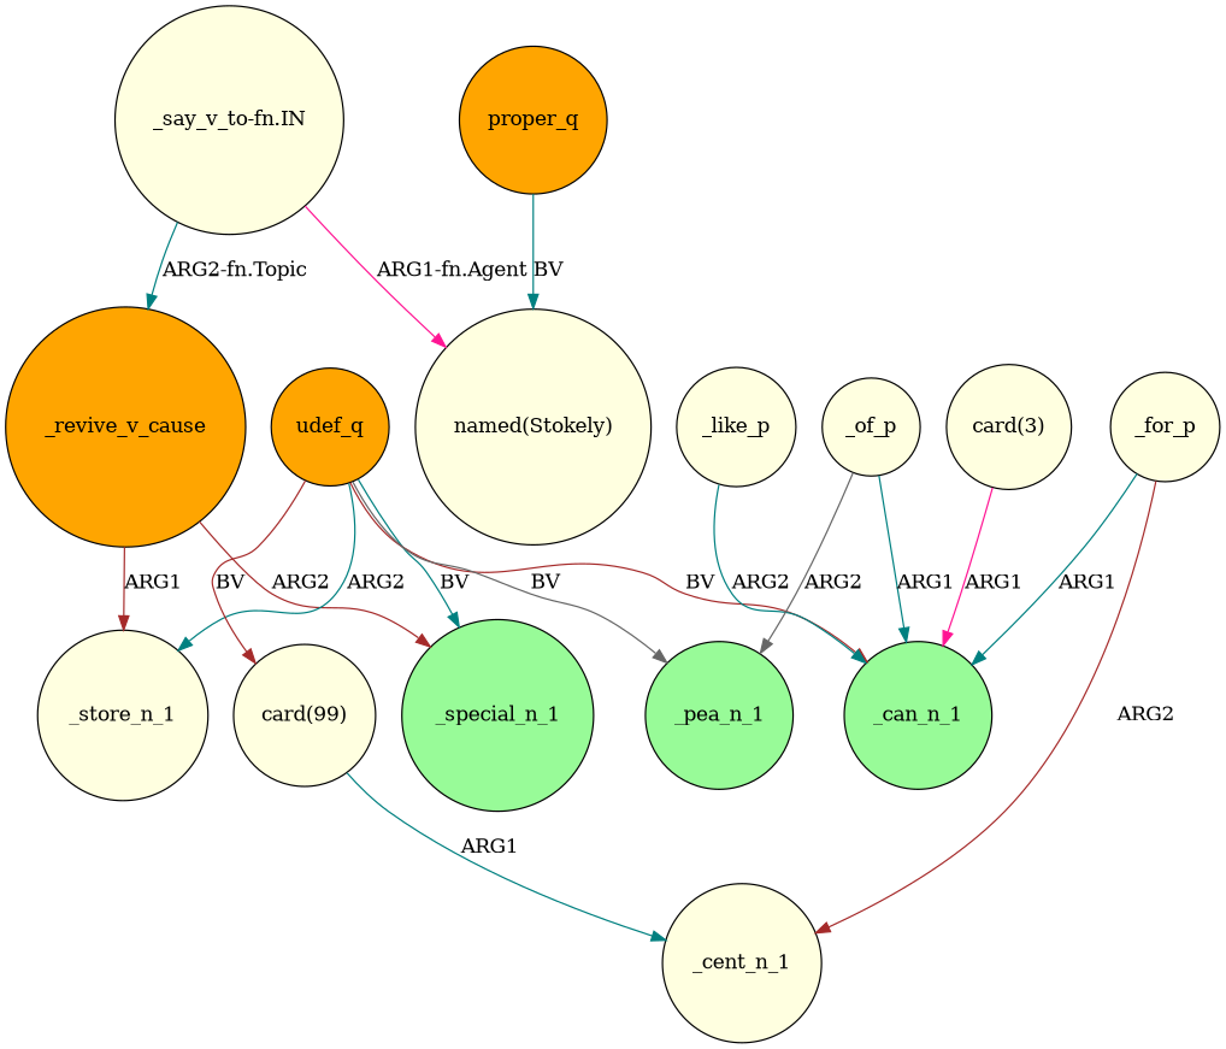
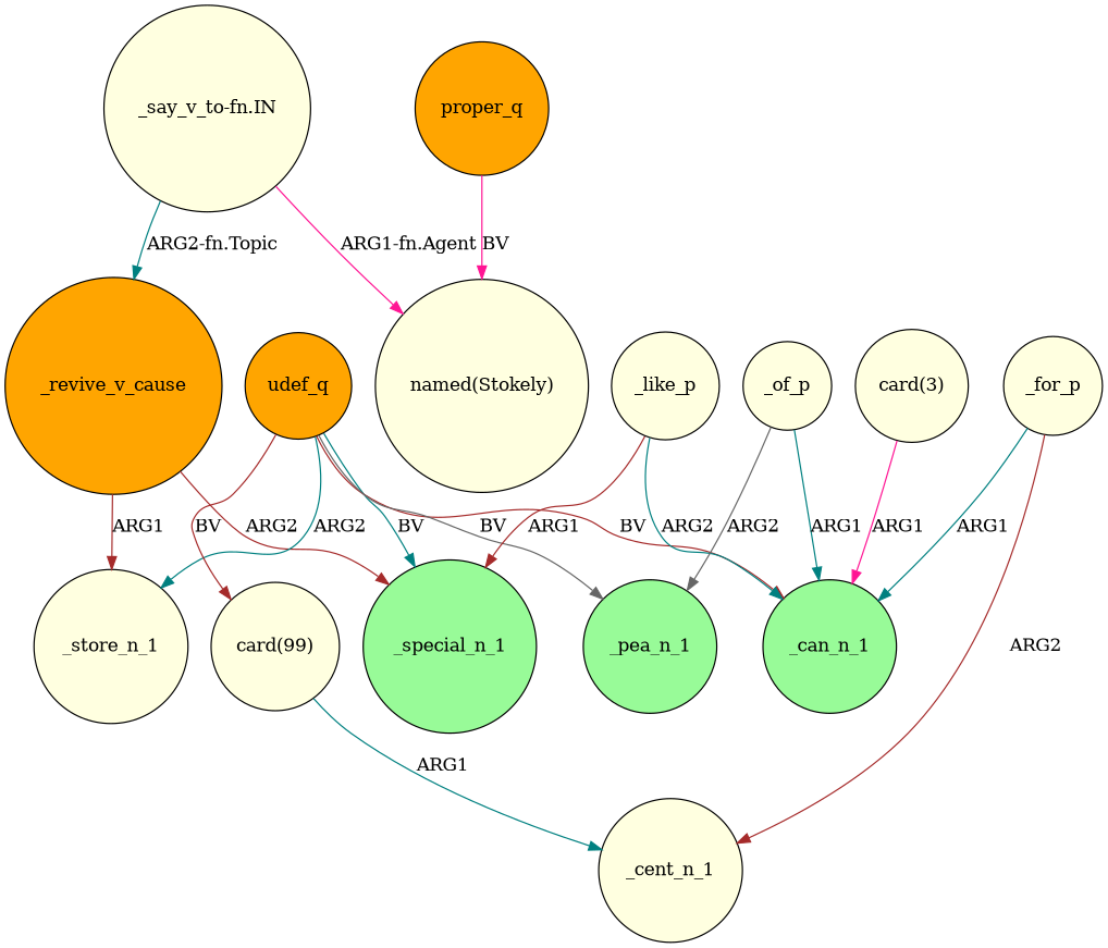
  digraph {
    node [fillcolor=lightyellow shape=circle style=filled]
    edge [color=teal]
    _revive_v_cause [fillcolor=orange]
    _store_n_1
    _special_n_1 [fillcolor=palegreen]
    udef_q [fillcolor=orange]
    _can_n_1 [fillcolor=palegreen]
    _pea_n_1 [fillcolor=palegreen]
    "card(99)"
    "_say_v_to-fn.IN"
    "named(Stokely)"
    "card(3)"
    _like_p
    _for_p
    _cent_n_1
    _of_p
    proper_q [fillcolor=orange]
    _revive_v_cause -> _store_n_1 [color=brown label=ARG1]
    _revive_v_cause -> _special_n_1 [color=brown label=ARG2]
    udef_q -> _store_n_1 [label=ARG2]
    udef_q -> _special_n_1 [label=BV]
    udef_q -> _can_n_1 [color=brown label=BV]
    udef_q -> _pea_n_1 [color=gray40 label=BV]
    udef_q -> "card(99)" [color=brown label=BV]
    "card(99)" -> _cent_n_1 [label=ARG1]
    "_say_v_to-fn.IN" -> _revive_v_cause [label="ARG2-fn.Topic"]
    "_say_v_to-fn.IN" -> "named(Stokely)" [color=deeppink label="ARG1-fn.Agent"]
    "card(3)" -> _can_n_1 [color=deeppink label=ARG1]
+   _like_p -> _special_n_1 [color=brown label=ARG1]
    _like_p -> _can_n_1 [label=ARG2]
    _for_p -> _can_n_1 [label=ARG1]
    _for_p -> _cent_n_1 [color=brown label=ARG2]
    _of_p -> _can_n_1 [label=ARG1]
    _of_p -> _pea_n_1 [color=gray40 label=ARG2]
-   proper_q -> "named(Stokely)" [label=BV]
+   proper_q -> "named(Stokely)" [color=deeppink label=BV]
  }
